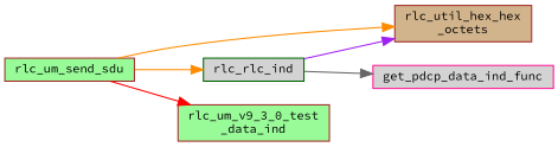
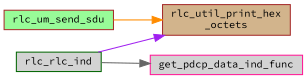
  digraph {
    fontname="Source Code Pro"
    rankdir=LR
    node [color=brown fillcolor=palegreen fontname="Source Code Pro" fontsize=10 shape=record style=filled]
    edge [color=darkorange fontname="Source Code Pro" fontsize=10 labelfontname=Helvetica labelfontsize=10 style=solid]
    n1 [fontcolor=black height=0.2 label=rlc_um_send_sdu width=0.4]
    n2 [color=darkgreen fillcolor=lightgrey height=0.2 label=rlc_rlc_ind width=0.4]
-   n3 [fillcolor=tan height=0.2 label="rlc_util_hex_hex\l_octets" width=0.4]
-   n4 [height=0.2 label="rlc_um_v9_3_0_test\l_data_ind" width=0.4]
+   n3 [fillcolor=tan height=0.2 label="rlc_util_print_hex\l_octets" width=0.4]
    n5 [color=deeppink fillcolor=lightgrey height=0.2 label=get_pdcp_data_ind_func width=0.4]
-   n1 -> n2
    n1 -> n3
-   n1 -> n4 [color=red]
    n2 -> n3 [color=purple]
    n2 -> n5 [color=gray40]
  }
